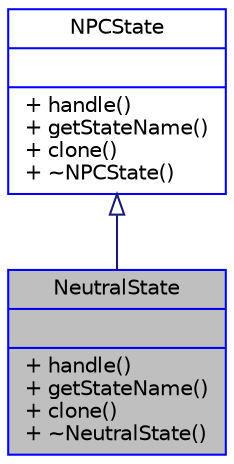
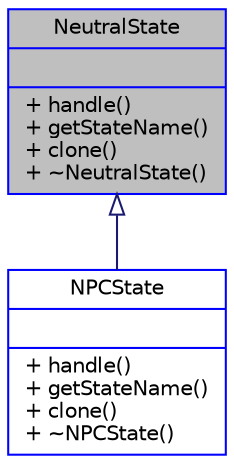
  digraph {
    node [color=blue fontname=Helvetica fontsize=10 shape=record style=filled]
    n1 [fillcolor=grey75 fontcolor=black height=0.2 label="{NeutralState\n||+ handle()\l+ getStateName()\l+ clone()\l+ ~NeutralState()\l}" width=0.4]
    n2 [fillcolor=white height=0.2 label="{NPCState\n||+ handle()\l+ getStateName()\l+ clone()\l+ ~NPCState()\l}" width=0.4]
-   n2 -> n1 [arrowtail=onormal color=midnightblue dir=back fontname=Helvetica fontsize=10 labelfontname=Helvetica labelfontsize=10 style=solid]
+   n1 -> n2 [arrowtail=onormal color=midnightblue dir=back fontname=Helvetica fontsize=10 labelfontname=Helvetica labelfontsize=10 style=solid]
  }
